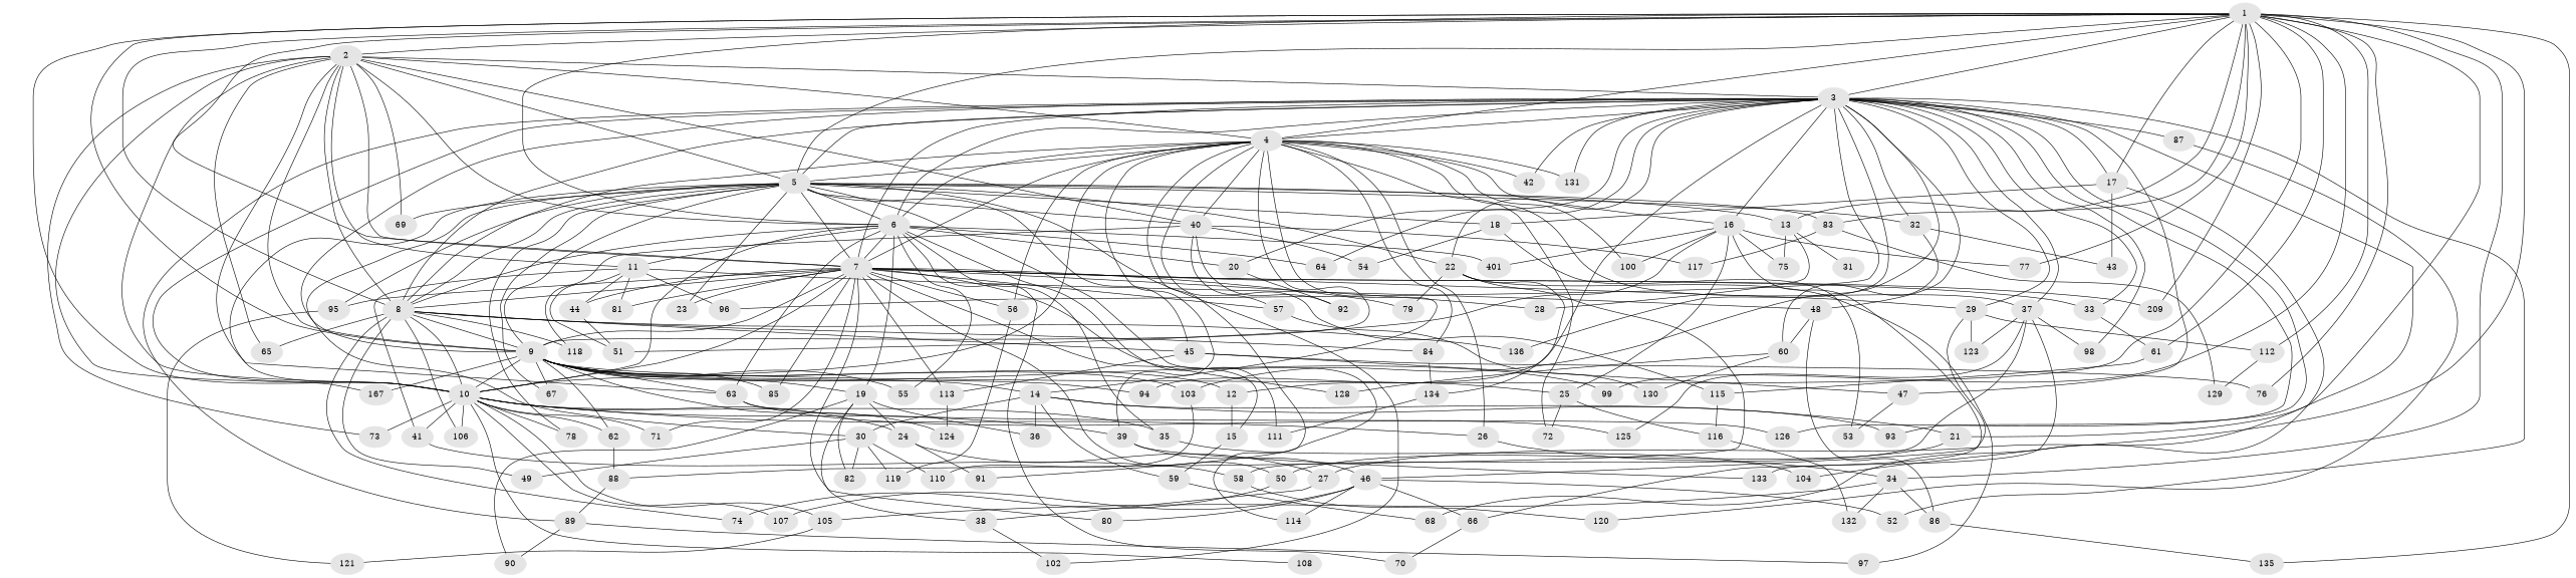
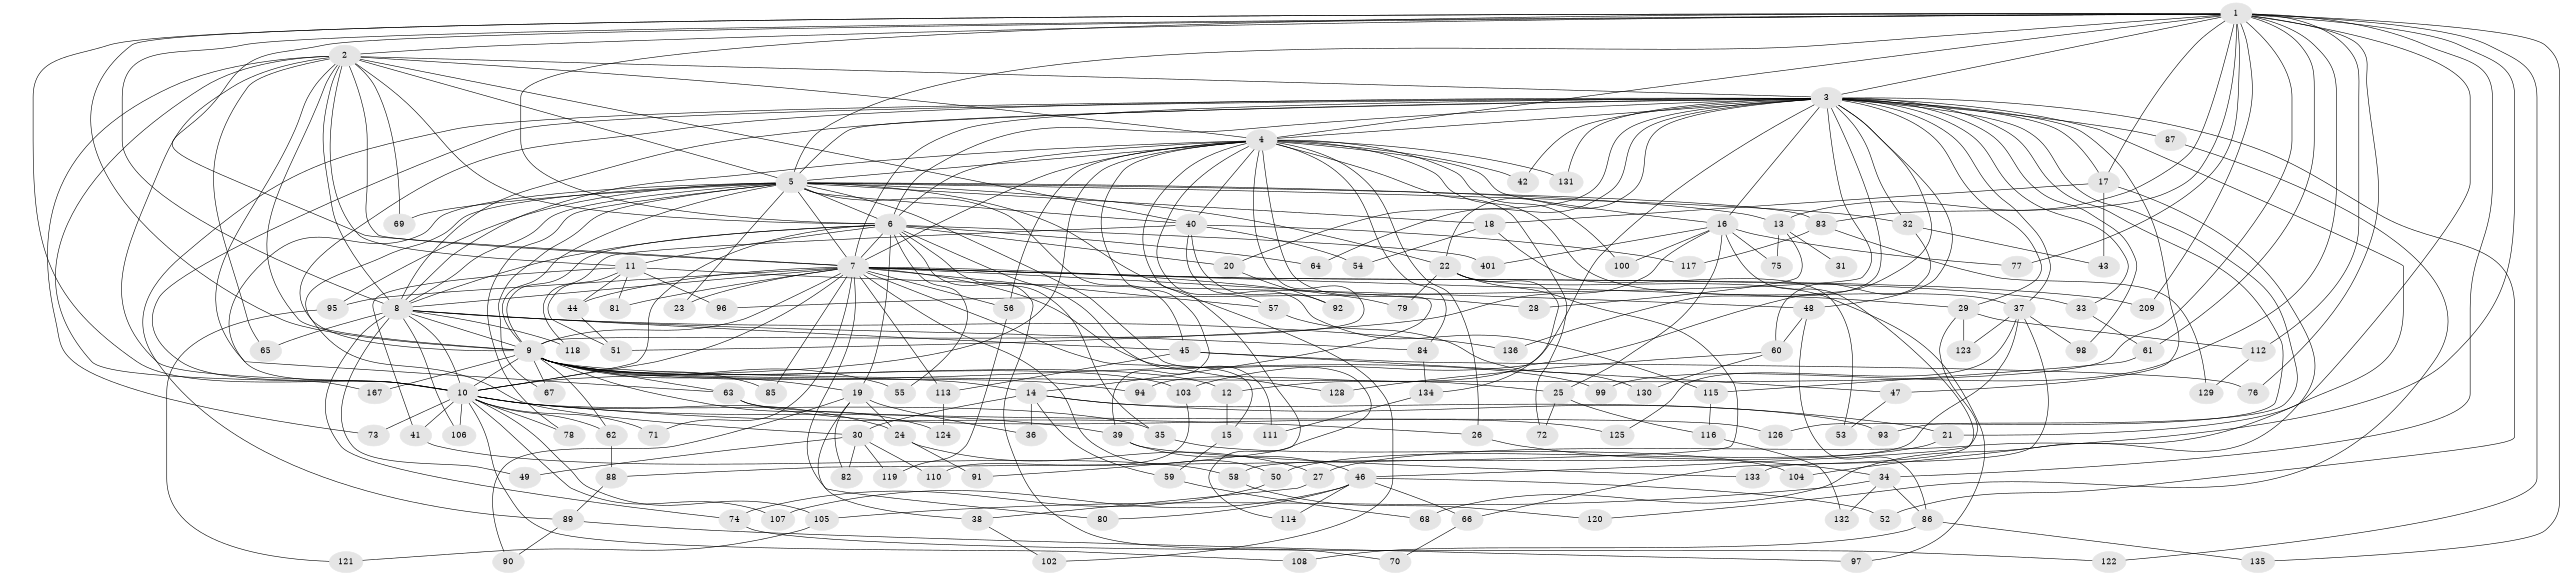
  graph {
    node [color=gray90 style=filled]
    1
    2
    3
    4
    5
    6
    7
    8
    9
    10
    12
    13
    17
    21
    34
    61
    76
    77
    83
    99
    104
    n22 [label=209]
    112
+   122
    135
    11
    40
    63
    65
    69
    73
    n32 [label=167]
    16
    20
    22
    27
    29
    32
    33
    37
    42
    47
    48
    52
    64
    87
    89
    93
    94
    96
    98
    103
    126
    131
    136
    14
    26
    39
    56
    57
    72
    84
    91
    100
    18
    23
    30
    45
    67
    78
    95
    102
    114
    19
    35
    55
    70
    n78 [label=401]
    111
    15
    28
    44
    50
    71
    79
    80
    81
    85
    113
    128
    49
    74
    106
    118
    25
    62
    124
    24
    41
    105
    107
    108
    31
    75
    43
    68
    86
    132
    115
    117
    129
    51
    54
    92
    125
    66
    88
    97
    134
    38
    46
    123
    60
    58
    133
    53
    120
    90
    110
    36
    59
    119
    130
    82
    121
    116
    1 -- 2
    1 -- 3
    1 -- 4
    1 -- 5
    1 -- 6
    1 -- 7
    1 -- 8
    1 -- 9
    1 -- 10
    1 -- 12
    1 -- 13
    1 -- 17
    1 -- 21
    1 -- 34
    1 -- 61
    1 -- 76
    1 -- 77
    1 -- 83
    1 -- 99
    1 -- 104
    1 -- n22
    1 -- 112
+   1 -- 122
    1 -- 135
    2 -- 3
    2 -- 4
    2 -- 5
    2 -- 6
    2 -- 7
    2 -- 8
    2 -- 9
    2 -- 10
    2 -- 11
    2 -- 40
    2 -- 63
    2 -- 65
    2 -- 69
    2 -- 73
    2 -- n32
    3 -- 4
    3 -- 5
    3 -- 6
    3 -- 7
    3 -- 8
    3 -- 9
    3 -- 10
    3 -- 17
    3 -- 16
    3 -- 20
    3 -- 22
    3 -- 27
    3 -- 29
    3 -- 32
    3 -- 33
    3 -- 37
    3 -- 42
    3 -- 47
    3 -- 48
    3 -- 52
    3 -- 64
    3 -- 87
    3 -- 89
    3 -- 93
    3 -- 94
    3 -- 96
    3 -- 98
    3 -- 103
    3 -- 126
    3 -- 131
    3 -- 136
    4 -- 5
    4 -- 6
    4 -- 7
    4 -- 8
    4 -- 9
    4 -- 10
    4 -- 40
    4 -- 16
    4 -- 37
    4 -- 42
    4 -- 131
    4 -- 14
    4 -- 26
    4 -- 39
    4 -- 56
    4 -- 57
    4 -- 72
    4 -- 84
    4 -- 91
    4 -- 100
    5 -- 6
    5 -- 7
    5 -- 8
    5 -- 9
    5 -- 10
    5 -- 13
    5 -- 83
    5 -- 40
    5 -- 69
    5 -- 22
    5 -- 32
    5 -- 18
    5 -- 23
    5 -- 30
    5 -- 45
    5 -- 67
    5 -- 78
    5 -- 95
    5 -- 102
    5 -- 114
    6 -- 7
    6 -- 8
-   6 -- 63
+   6 -- 9
    6 -- 10
    6 -- 11
    6 -- 20
    6 -- 64
    6 -- 19
    6 -- 35
    6 -- 55
    6 -- 70
    6 -- n78
    6 -- 111
    7 -- 8
    7 -- 9
    7 -- 10
    7 -- n22
    7 -- 29
    7 -- 33
    7 -- 56
    7 -- 57
    7 -- 23
    7 -- 95
    7 -- 15
    7 -- 28
    7 -- 44
    7 -- 50
    7 -- 71
    7 -- 79
    7 -- 80
    7 -- 81
    7 -- 85
    7 -- 113
    7 -- 128
    8 -- 9
    8 -- 10
    8 -- 65
    8 -- 136
    8 -- 84
    8 -- 45
    8 -- 49
    8 -- 74
    8 -- 106
    8 -- 118
    9 -- 10
    9 -- 12
    9 -- 99
    9 -- 63
    9 -- n32
    9 -- 94
    9 -- 103
    9 -- 14
    9 -- 67
    9 -- 19
    9 -- 55
    9 -- 85
    9 -- 25
    9 -- 62
    9 -- 124
    10 -- 73
    10 -- 26
    10 -- 39
    10 -- 78
    10 -- 35
    10 -- 71
    10 -- 106
    10 -- 62
    10 -- 24
    10 -- 41
    10 -- 105
    10 -- 107
    10 -- 108
    12 -- 15
    13 -- 28
    13 -- 31
    13 -- 75
    17 -- 18
    17 -- 43
    17 -- 68
    21 -- 50
    34 -- 105
    34 -- 86
    34 -- 132
    61 -- 115
    83 -- 117
    83 -- 129
    112 -- 129
    11 -- 48
    11 -- 96
    11 -- 44
    11 -- 81
    11 -- 41
    11 -- 51
    40 -- 118
    40 -- 115
    40 -- 117
    40 -- 54
    40 -- 92
    63 -- 126
    63 -- 125
    16 -- 77
    16 -- 100
    16 -- n78
    16 -- 25
    16 -- 75
    16 -- 51
    16 -- 66
    20 -- 92
    22 -- 79
    22 -- 88
    22 -- 97
    22 -- 134
    27 -- 38
    29 -- 112
    29 -- 46
    29 -- 123
    32 -- 43
    32 -- 60
    33 -- 61
    37 -- 98
    37 -- 125
    37 -- 123
    37 -- 58
    37 -- 133
    47 -- 53
    48 -- 86
    48 -- 60
    87 -- 120
    89 -- 97
    89 -- 90
    103 -- 110
    14 -- 21
    14 -- 93
    14 -- 30
    14 -- 36
    14 -- 59
    26 -- 34
    39 -- 46
    39 -- 133
    56 -- 119
    57 -- 130
    84 -- 134
    18 -- 54
    18 -- 53
    30 -- 49
    30 -- 110
    30 -- 119
    30 -- 82
    45 -- 76
    45 -- 47
    45 -- 113
    95 -- 121
    19 -- 24
    19 -- 38
    19 -- 90
    19 -- 36
    19 -- 82
    35 -- 104
    15 -- 59
    44 -- 51
    50 -- 74
    113 -- 124
+   74 -- 122
    25 -- 72
    25 -- 116
    62 -- 88
    24 -- 27
    24 -- 91
    41 -- 58
    105 -- 121
    86 -- 135
+   86 -- 108
    115 -- 116
    66 -- 70
    88 -- 89
    134 -- 111
    38 -- 102
    46 -- 52
    46 -- 114
    46 -- 80
    46 -- 107
    46 -- 66
    60 -- 128
    60 -- 130
    58 -- 120
    59 -- 68
    116 -- 132
  }
